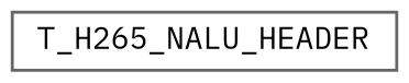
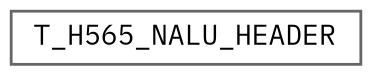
  digraph {
    rankdir=LR
    fontname="IBM Plex Mono"
-   n1 [color=grey40 fillcolor=white fontname="IBM Plex Mono" fontsize=10 height=0.2 label=T_H265_NALU_HEADER shape=box style=filled width=0.4]
+   n1 [color=grey40 fillcolor=white fontname="IBM Plex Mono" fontsize=10 height=0.2 label=T_H565_NALU_HEADER shape=box style=filled width=0.4]
  }
